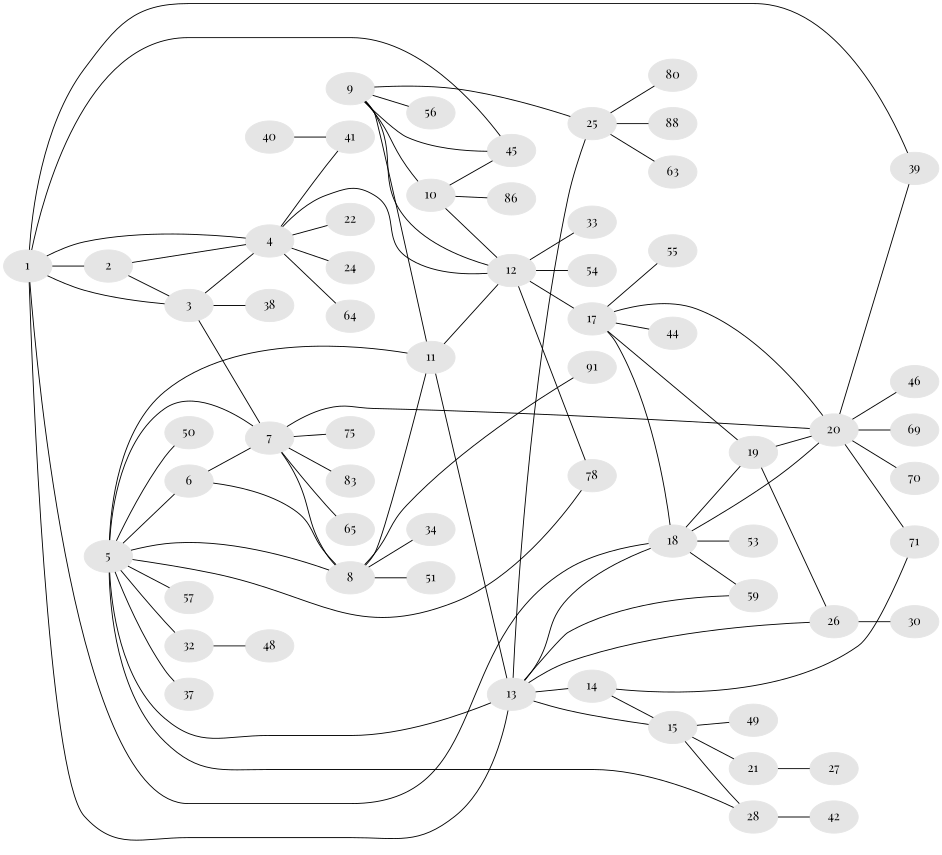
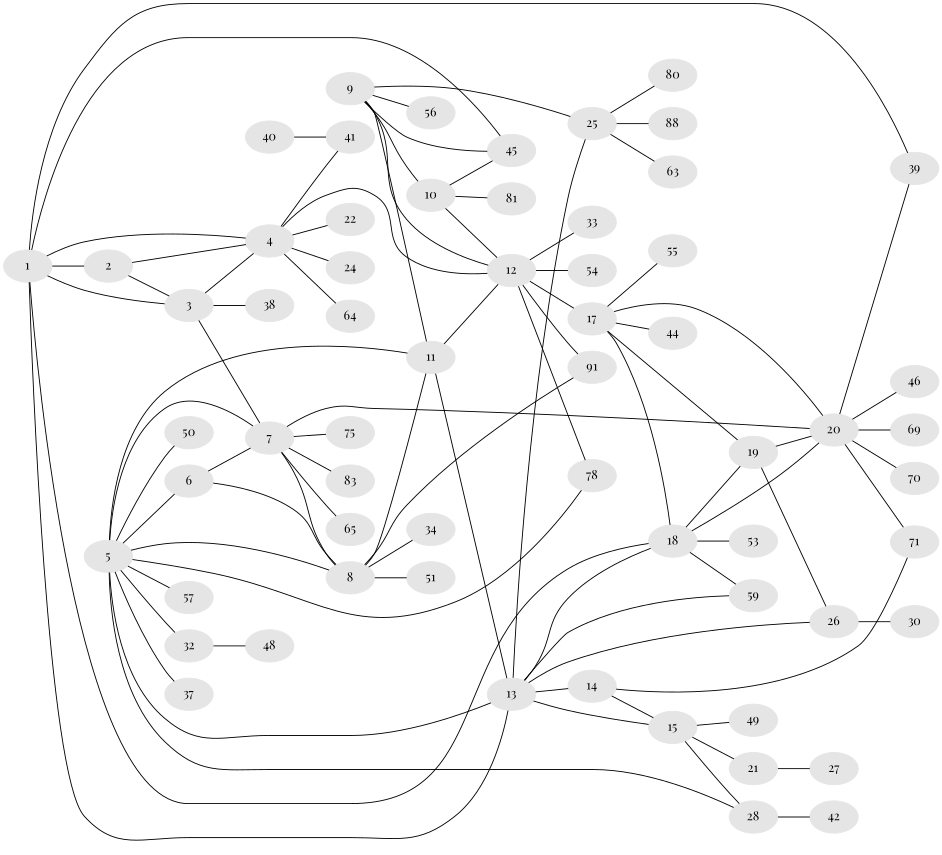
  graph {
    fontname="Playfair Display"
    rankdir=LR
    node [color=gray90 fontname="Playfair Display" style=filled]
    edge [fontname="Playfair Display"]
    1
    2
    3 [super="+23+47+36+73"]
    4
    13 [super="+29+31"]
    18
    39
    45
    7
    38
    12
    22
    24
    64 [super="+84"]
    41 [super="+79"]
    25
    14
    15 [super="+16+87"]
    26
    59
    20
    19 [super="+43"]
    53
    8 [super="+35"]
    65 [super="+85+68"]
    75
    83 [super="+90"]
    78
    91
    17 [super="+52+67"]
    33
    54
    40
    5
    6
    11 [super="+82+89+62+66"]
    28
    32
    37
    50
    57
    34
    51
    42 [super="+60"]
    48
    71
    46
    69
    70
    9 [super="+58"]
    10
    56
-   86
+   86 [label=81]
    63
    80
    88
    44
    55
    21
    49
    30
    27
    1 -- 2
    1 -- 3
    1 -- 4
    1 -- 13
    1 -- 18
    1 -- 39
    1 -- 45
    2 -- 3
    2 -- 4
    3 -- 4
    3 -- 7
    3 -- 38
    4 -- 12
    4 -- 22
    4 -- 24
    4 -- 64
    4 -- 41
    13 -- 18
    13 -- 25
    13 -- 14
    13 -- 15 [weight=2]
    13 -- 26
    13 -- 59
    18 -- 59
    18 -- 20
    18 -- 19
    18 -- 53
    7 -- 20
    7 -- 8
    7 -- 65
    7 -- 75
    7 -- 83
    12 -- 78
+   12 -- 91
    12 -- 17
    12 -- 33
    12 -- 54
    25 -- 63
    25 -- 80
    25 -- 88
    14 -- 15 [weight=2]
    14 -- 71
    15 -- 28
    15 -- 21
    15 -- 49
    26 -- 30
    20 -- 39
    20 -- 71
    20 -- 46
    20 -- 69
    20 -- 70
    19 -- 26
    19 -- 20
    8 -- 91
    8 -- 11
    8 -- 34
    8 -- 51
    17 -- 18
    17 -- 20
    17 -- 19
    17 -- 44
    17 -- 55
    40 -- 41
    5 -- 13
    5 -- 7
    5 -- 8
    5 -- 78
    5 -- 6
    5 -- 11
    5 -- 28
    5 -- 32
    5 -- 37
    5 -- 50
    5 -- 57
    6 -- 7
    6 -- 8
    11 -- 13
    11 -- 12
    28 -- 42
    32 -- 48
    9 -- 45
    9 -- 12
    9 -- 25
    9 -- 11
    9 -- 10
    9 -- 56
    10 -- 45
    10 -- 12
    10 -- 86
    21 -- 27
  }
